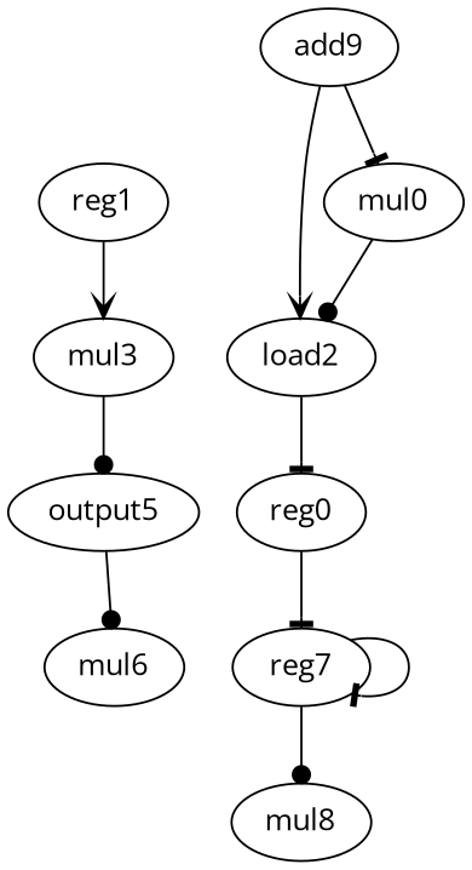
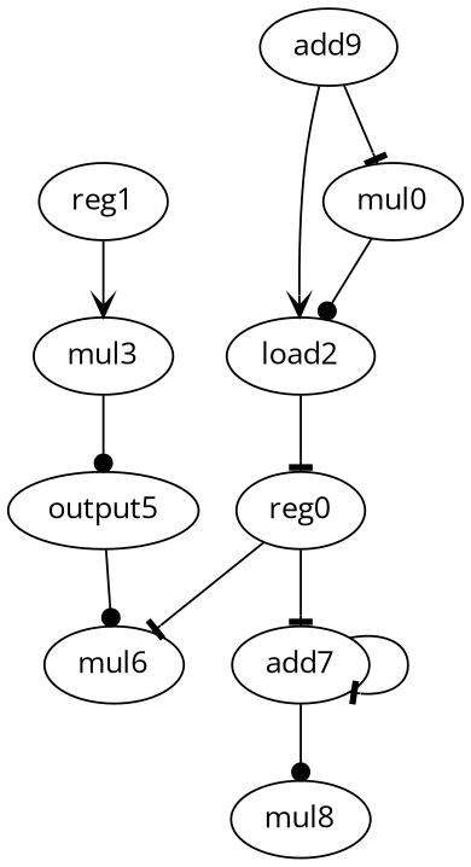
  digraph {
    fontname="Open Sans"
    node [fontname="Open Sans" opcode=mul]
    edge [arrowhead=tee fontname="Open Sans" operand=1]
    load2 [opcode=load]
    mul0
    reg0 [opcode=reg]
    mul6
-   add7 [opcode=add label=reg7]
+   add7 [opcode=add]
    n6 [label=output5 opcode=load]
    mul3
    n8 [label=mul8 opcode=output]
    add9 [opcode=add]
    reg1 [opcode=reg]
    load2 -> reg0
    mul0 -> load2 [arrowhead=dot operand=0]
+   reg0 -> mul6
    reg0 -> add7 [operand=0]
    add7 -> add7
    add7 -> n8 [arrowhead=dot operand=0]
    n6 -> mul6 [arrowhead=dot operand=0]
    mul3 -> n6 [arrowhead=dot operand=0]
    add9 -> load2 [arrowhead=vee]
    add9 -> mul0
    reg1 -> mul3 [arrowhead=vee]
  }
